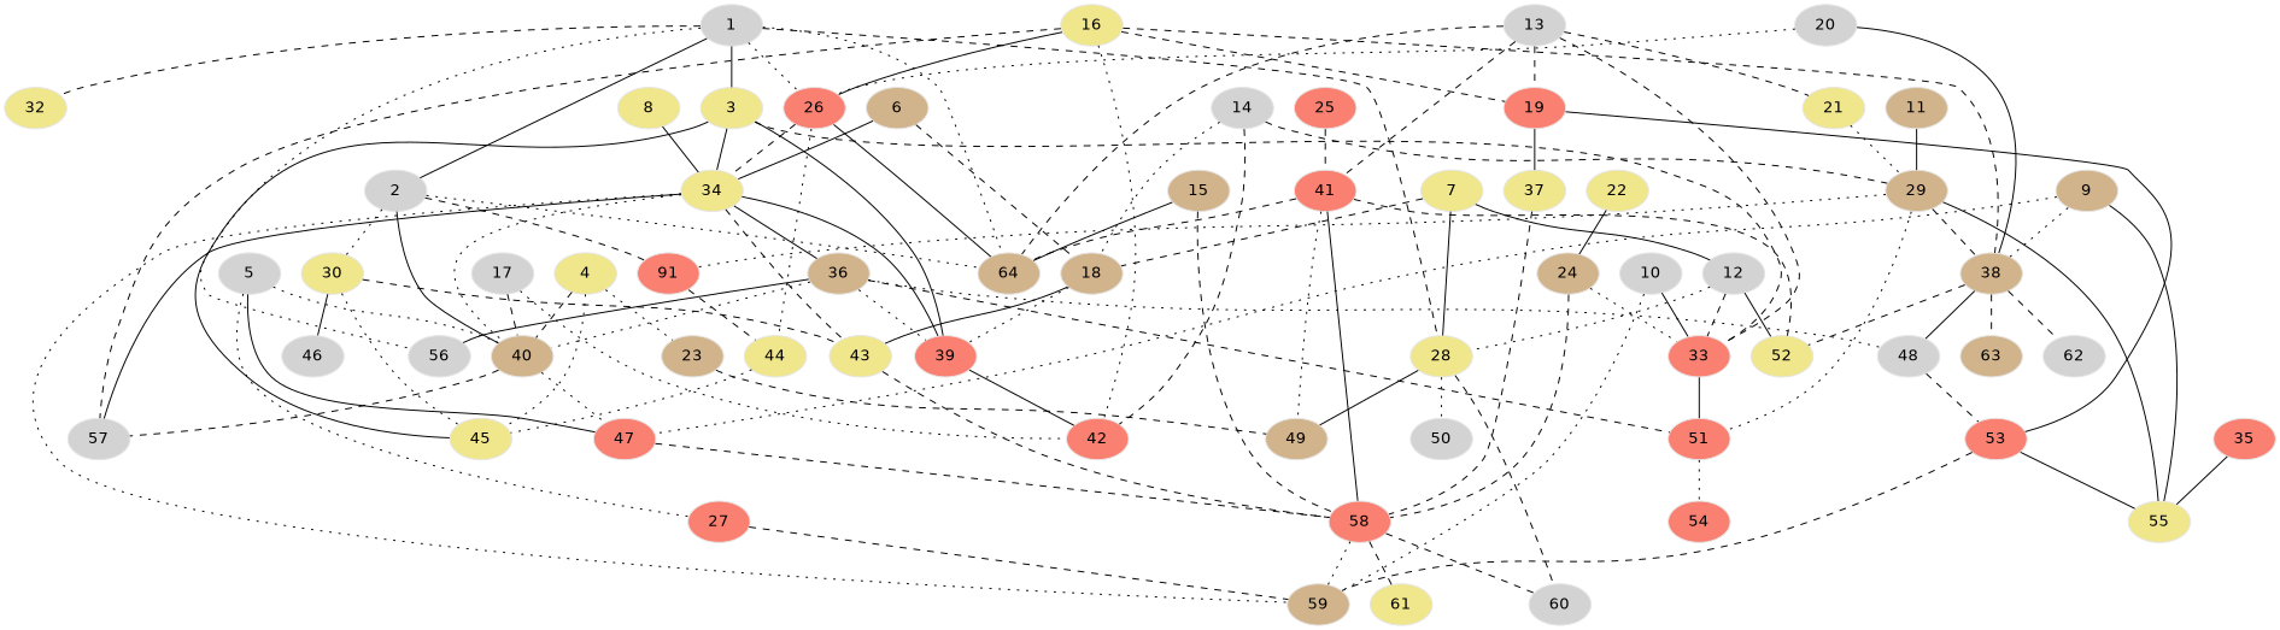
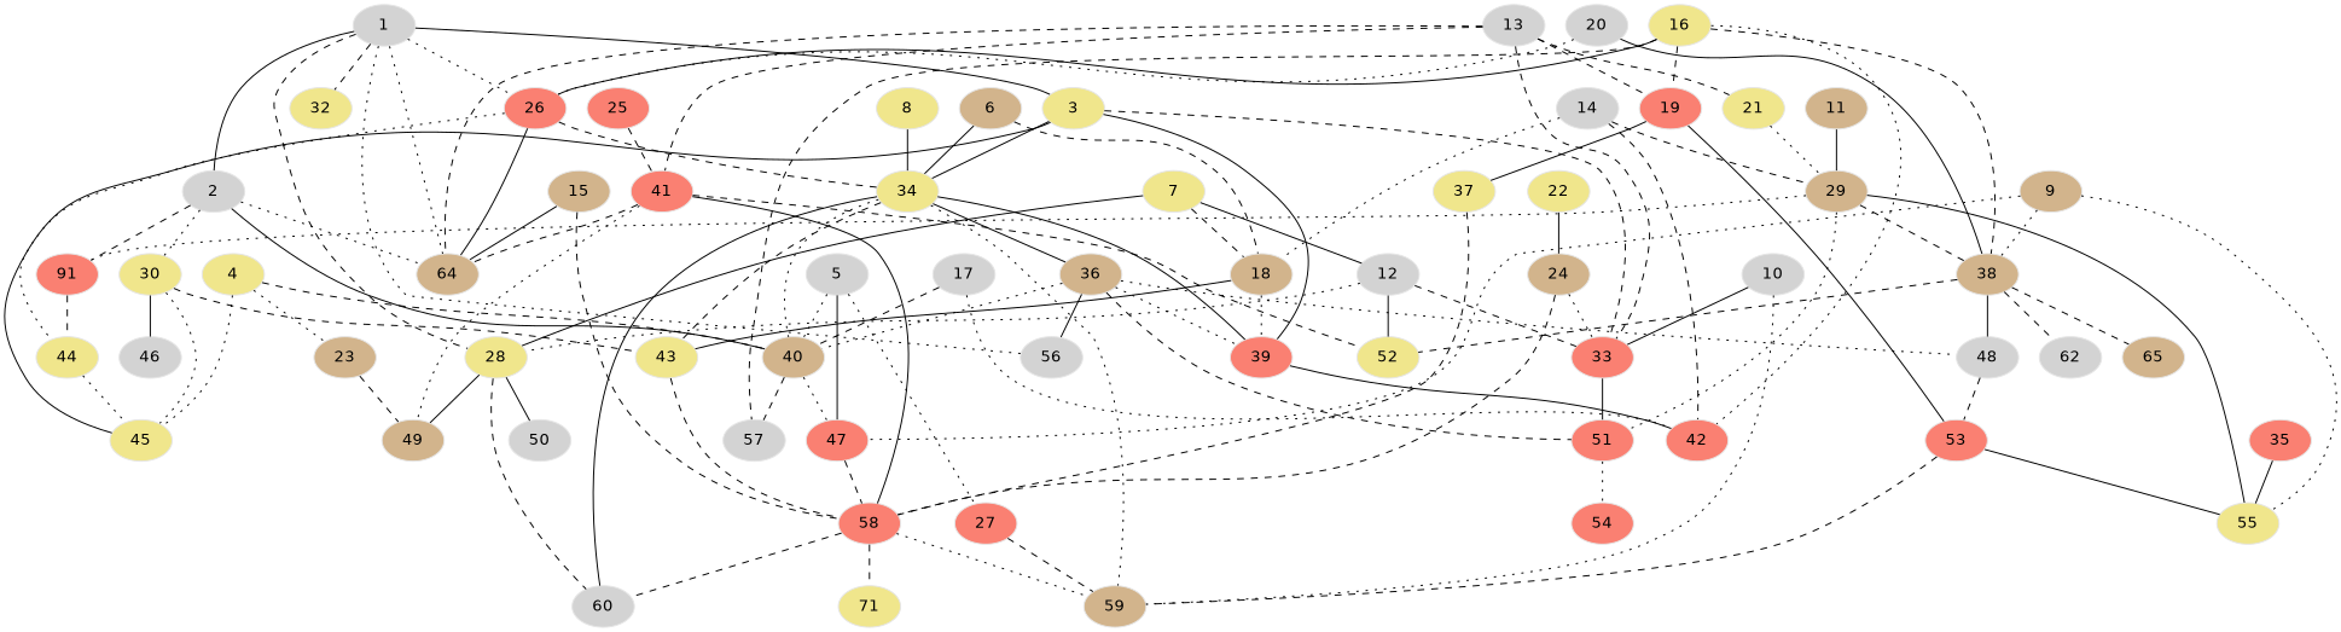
  graph {
    fontname="DejaVu Sans"
    node [color=gray90 fillcolor=khaki fontname="DejaVu Sans" style=filled]
    edge [fontname="DejaVu Sans" style=dashed weight=1.0]
    1 [fillcolor=lightgrey]
    2 [fillcolor=lightgrey]
    3
    26 [fillcolor=salmon]
    28
    32
    56 [fillcolor=lightgrey]
    64 [fillcolor=tan]
    30
    n10 [fillcolor=salmon label=91]
    40 [fillcolor=tan]
    33 [fillcolor=salmon]
    34
    39 [fillcolor=salmon]
    45
    44
    49 [fillcolor=tan]
    50 [fillcolor=lightgrey]
    60 [fillcolor=lightgrey]
    43
    46 [fillcolor=lightgrey]
    47 [fillcolor=salmon]
    57 [fillcolor=lightgrey]
    51 [fillcolor=salmon]
    59 [fillcolor=tan]
    36 [fillcolor=tan]
    42 [fillcolor=salmon]
    4
    23 [fillcolor=tan]
    5 [fillcolor=lightgrey]
    27 [fillcolor=salmon]
    58 [fillcolor=salmon]
    6 [fillcolor=tan]
    18 [fillcolor=tan]
    7
    12 [fillcolor=lightgrey]
    52
    8
    9 [fillcolor=tan]
    38 [fillcolor=tan]
    55
    48 [fillcolor=lightgrey]
    62 [fillcolor=lightgrey]
-   63 [fillcolor=tan]
+   63 [fillcolor=tan label=65]
    10 [fillcolor=lightgrey]
    11 [fillcolor=tan]
    29 [fillcolor=tan]
    13 [fillcolor=lightgrey]
    19 [fillcolor=salmon]
    21
    41 [fillcolor=salmon]
    37
    53 [fillcolor=salmon]
    14 [fillcolor=lightgrey]
    15 [fillcolor=tan]
-   61
+   61 [label=71]
    16
    17 [fillcolor=lightgrey]
    20 [fillcolor=lightgrey]
    24 [fillcolor=tan]
    22
    25 [fillcolor=salmon]
    54 [fillcolor=salmon]
    35 [fillcolor=salmon]
    1 -- 2 [style=solid]
    1 -- 3 [style=solid]
    1 -- 26 [style=dotted]
    1 -- 28
    1 -- 32
    1 -- 56 [style=dotted]
    1 -- 64 [style=dotted]
    2 -- 64 [style=dotted]
    2 -- 30 [style=dotted]
    2 -- n10
    2 -- 40 [style=solid]
    3 -- 33
    3 -- 34 [style=solid]
    3 -- 39 [style=solid]
    3 -- 45 [style=solid]
    26 -- 64 [style=solid]
    26 -- 34
    26 -- 44 [style=dotted]
    28 -- 49 [style=solid]
-   28 -- 50 [style=dotted]
+   28 -- 50 [style=solid]
    28 -- 60
    30 -- 45 [style=dotted]
    30 -- 43
    30 -- 46 [style=solid]
    n10 -- 44
    40 -- 47 [style=dotted]
    40 -- 57
    33 -- 51 [style=solid]
    34 -- 40 [style=dotted]
    34 -- 39 [style=solid]
-   34 -- 57 [style=solid]
+   34 -- 60 [style=solid]
    34 -- 43
    34 -- 59 [style=dotted]
    34 -- 36 [style=solid]
    39 -- 42 [style=solid]
    44 -- 45 [style=dotted]
    43 -- 58
    47 -- 58
    51 -- 54 [style=dotted]
    36 -- 56 [style=solid]
    36 -- 40 [style=dotted]
    36 -- 39 [style=dotted]
    36 -- 51
    36 -- 48 [style=dotted]
    4 -- 40
    4 -- 45 [style=dotted]
    4 -- 23 [style=dotted]
    23 -- 49
    5 -- 40 [style=dotted]
    5 -- 47 [style=solid]
    5 -- 27 [style=dotted]
    27 -- 59
    58 -- 60
    58 -- 59 [style=dotted]
    58 -- 61
    6 -- 34 [style=solid]
    6 -- 18
    18 -- 39 [style=dotted]
    18 -- 43 [style=solid]
    7 -- 28 [style=solid]
    7 -- 18
    7 -- 12 [style=solid]
    12 -- 28 [style=dotted]
    12 -- 33
    12 -- 52 [style=solid]
    8 -- 34 [style=solid]
    9 -- 47 [style=dotted]
    9 -- 38 [style=dotted]
-   9 -- 55 [style=solid]
+   9 -- 55 [style=dotted]
    38 -- 52
    38 -- 48 [style=solid]
    38 -- 62
    38 -- 63
    48 -- 53
    10 -- 33 [style=solid]
    10 -- 59 [style=dotted]
    11 -- 29 [style=solid]
    29 -- n10 [style=dotted]
    29 -- 51 [style=dotted]
    29 -- 38
    29 -- 55 [style=solid]
    13 -- 64
    13 -- 33
    13 -- 19
    13 -- 21
    13 -- 41
    19 -- 37 [style=solid]
    19 -- 53 [style=solid]
    21 -- 29 [style=dotted]
    41 -- 64
    41 -- 49 [style=dotted]
    41 -- 58 [style=solid]
    41 -- 52
    37 -- 58
    53 -- 59
    53 -- 55 [style=solid]
    14 -- 42
    14 -- 18 [style=dotted]
    14 -- 29
    15 -- 64 [style=solid]
    15 -- 58
    16 -- 26 [style=solid]
    16 -- 57
    16 -- 42 [style=dotted]
    16 -- 38
    16 -- 19
    17 -- 40
    17 -- 42 [style=dotted]
    20 -- 26 [style=dotted]
    20 -- 38 [style=solid]
    24 -- 33 [style=dotted]
    24 -- 58
    22 -- 24 [style=solid]
    25 -- 41
    35 -- 55 [style=solid]
  }
